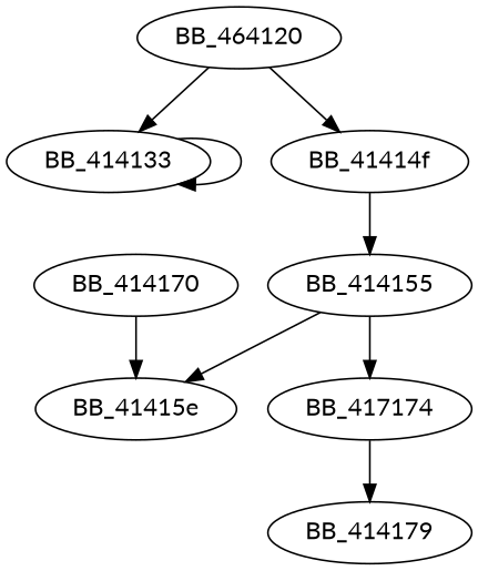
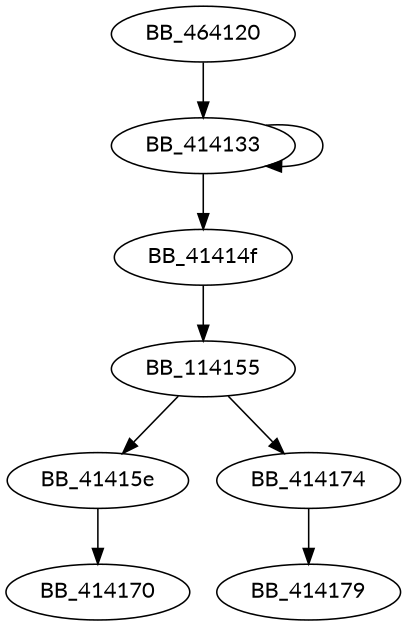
  digraph {
    fontname=Lato
    node [fontname=Lato]
    edge [fontname=Lato]
    n1 [label=BB_464120]
    BB_414133
    BB_41414f
-   BB_414155
+   BB_414155 [label=BB_114155]
    BB_41415e
-   BB_414174 [label=BB_417174]
+   BB_414174
    BB_414170
    BB_414179
    n1 -> BB_414133
    BB_414133 -> BB_414133
-   n1 -> BB_41414f
+   BB_414133 -> BB_41414f
    BB_41414f -> BB_414155
    BB_414155 -> BB_41415e
    BB_414155 -> BB_414174
-   BB_414170 -> BB_41415e
+   BB_41415e -> BB_414170
    BB_414174 -> BB_414179
  }
